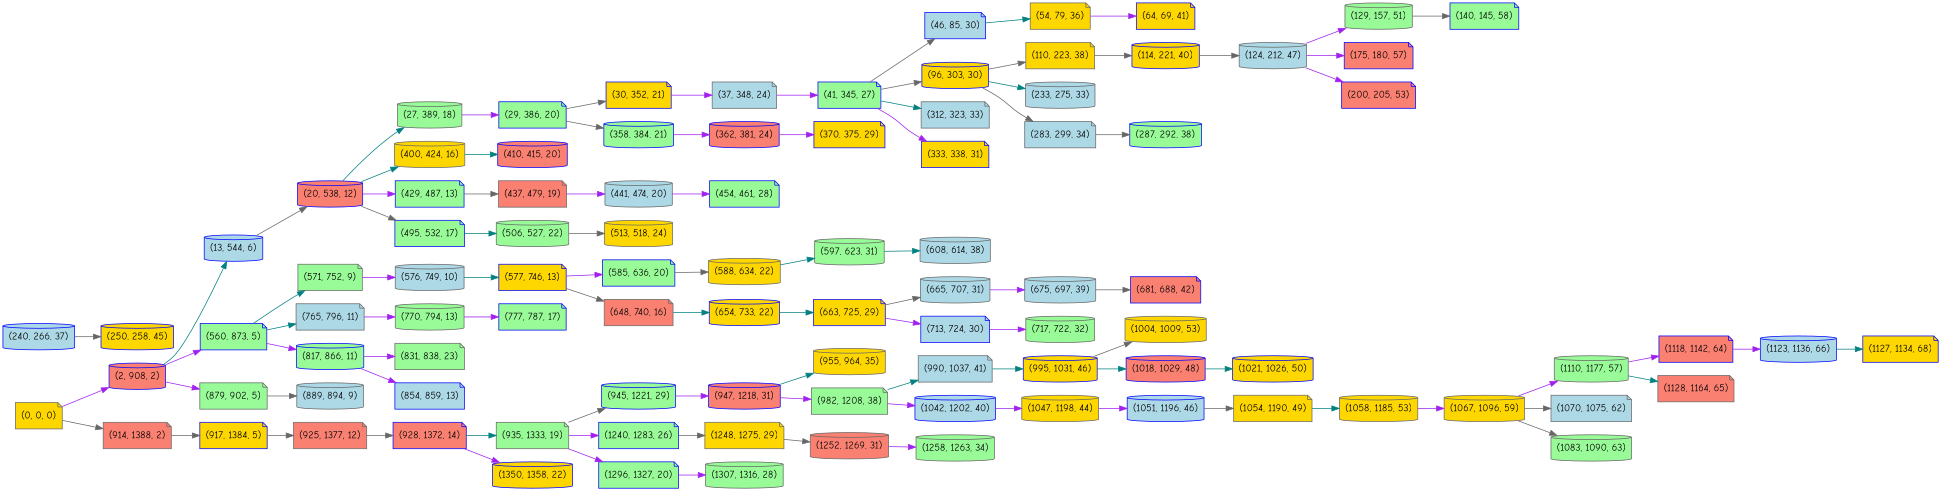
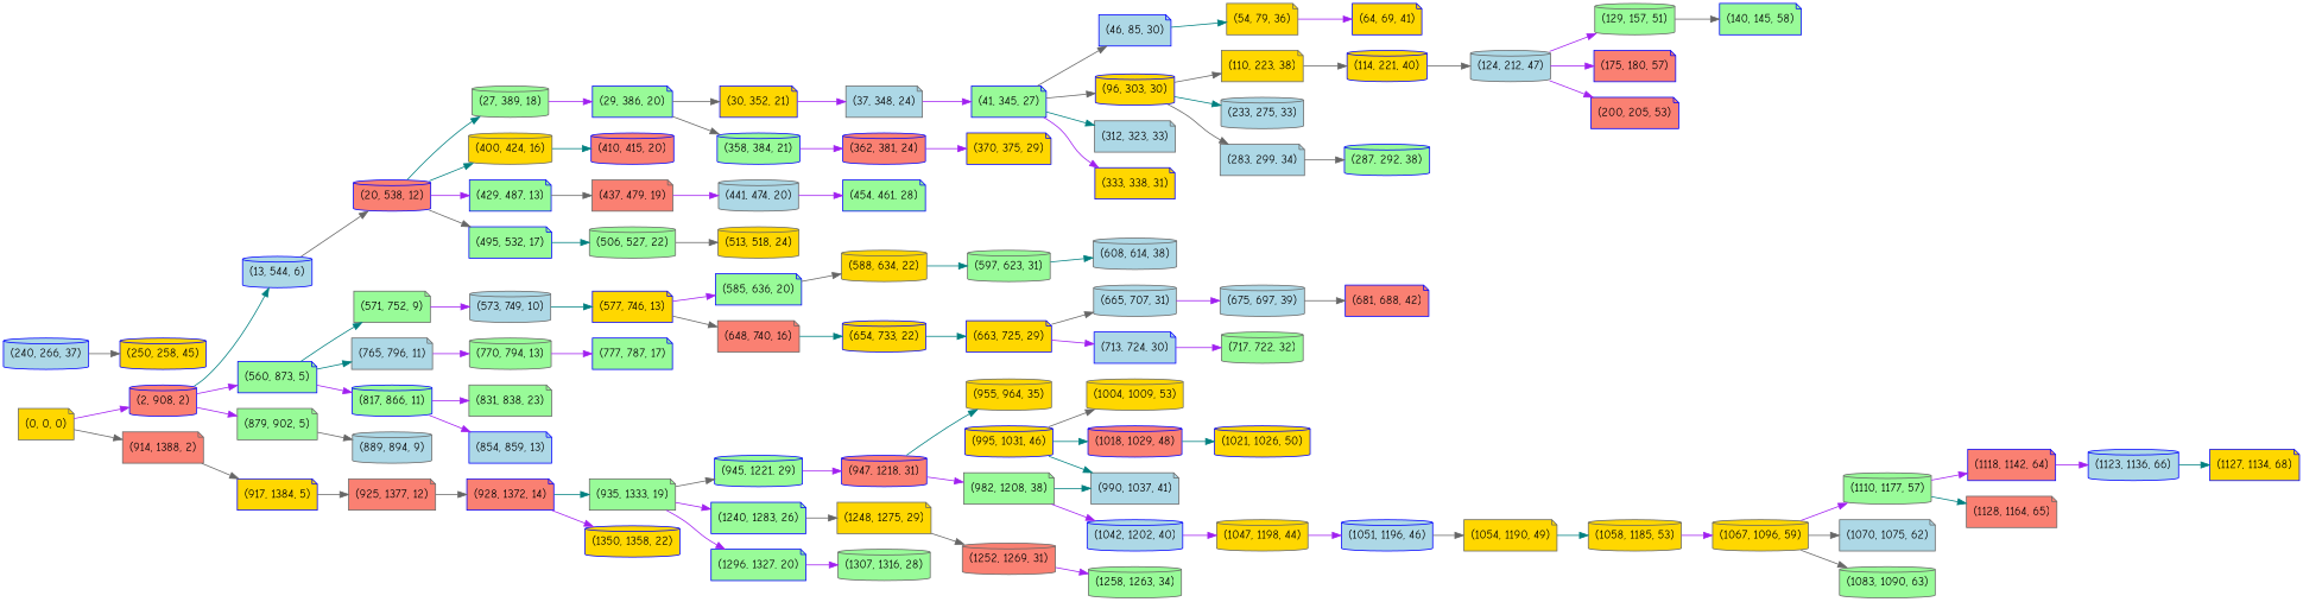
  digraph {
    fontname="Comic Neue"
    rankdir=LR
    node [color=blue fillcolor=palegreen fontname="Comic Neue" shape=cylinder style=filled]
    edge [color=purple fontname="Comic Neue"]
    "(0, 0, 0)" [color=gray40 fillcolor=gold shape=note]
    "(2, 908, 2)" [fillcolor=salmon]
    "(914, 1388, 2)" [color=gray40 fillcolor=salmon shape=note]
    "(13, 544, 6)" [fillcolor=lightblue]
    "(560, 873, 5)" [shape=note]
    "(879, 902, 5)" [color=gray40 shape=note]
    "(917, 1384, 5)" [fillcolor=gold shape=note]
    "(20, 538, 12)" [fillcolor=salmon]
    "(571, 752, 9)" [color=gray40 shape=note]
    "(765, 796, 11)" [color=gray40 fillcolor=lightblue shape=note]
    "(817, 866, 11)"
    "(889, 894, 9)" [color=gray40 fillcolor=lightblue]
    "(27, 389, 18)" [color=gray40]
    "(400, 424, 16)" [color=gray40 fillcolor=gold]
    "(429, 487, 13)" [shape=note]
    "(495, 532, 17)" [shape=note]
    "(29, 386, 20)" [shape=note]
    "(410, 415, 20)" [fillcolor=salmon]
    "(437, 479, 19)" [color=gray40 fillcolor=salmon shape=note]
    "(506, 527, 22)" [color=gray40]
    "(30, 352, 21)" [fillcolor=gold shape=note]
    "(358, 384, 21)"
    "(37, 348, 24)" [color=gray40 fillcolor=lightblue shape=note]
    "(362, 381, 24)" [fillcolor=salmon]
    "(41, 345, 27)" [shape=note]
    "(46, 85, 30)" [fillcolor=lightblue shape=note]
    "(96, 303, 30)" [fillcolor=gold]
    "(312, 323, 33)" [color=gray40 fillcolor=lightblue shape=note]
    "(333, 338, 31)" [fillcolor=gold shape=note]
    "(54, 79, 36)" [color=gray40 fillcolor=gold shape=note]
    "(110, 223, 38)" [color=gray40 fillcolor=gold shape=note]
    "(233, 275, 33)" [color=gray40 fillcolor=lightblue]
    "(283, 299, 34)" [color=gray40 fillcolor=lightblue shape=note]
    "(64, 69, 41)" [fillcolor=gold shape=note]
    "(114, 221, 40)" [fillcolor=gold]
    "(287, 292, 38)"
    "(124, 212, 47)" [color=gray40 fillcolor=lightblue]
    "(129, 157, 51)" [color=gray40]
    "(175, 180, 57)" [fillcolor=salmon shape=note]
    "(200, 205, 53)" [fillcolor=salmon shape=note]
    "(140, 145, 58)" [shape=note]
    "(240, 266, 37)" [fillcolor=lightblue]
    "(250, 258, 45)" [fillcolor=gold]
    "(370, 375, 29)" [fillcolor=gold shape=note]
    "(441, 474, 20)" [color=gray40 fillcolor=lightblue]
    "(454, 461, 28)" [shape=note]
    "(513, 518, 24)" [color=gray40 fillcolor=gold]
-   "(573, 749, 10)" [color=gray40 fillcolor=lightblue label="(576, 749, 10)"]
+   "(573, 749, 10)" [color=gray40 fillcolor=lightblue]
    "(770, 794, 13)" [color=gray40]
    "(831, 838, 23)" [color=gray40 shape=note]
    "(854, 859, 13)" [fillcolor=lightblue shape=note]
    "(577, 746, 13)" [fillcolor=gold shape=note]
    "(585, 636, 20)" [shape=note]
    "(648, 740, 16)" [color=gray40 fillcolor=salmon shape=note]
    "(588, 634, 22)" [color=gray40 fillcolor=gold]
    "(654, 733, 22)" [fillcolor=gold]
    "(597, 623, 31)" [color=gray40]
    "(608, 614, 38)" [color=gray40 fillcolor=lightblue]
    "(663, 725, 29)" [fillcolor=gold shape=note]
    "(665, 707, 31)" [color=gray40 fillcolor=lightblue]
    "(713, 724, 30)" [fillcolor=lightblue shape=note]
    "(675, 697, 39)" [color=gray40 fillcolor=lightblue]
    "(717, 722, 32)" [color=gray40]
    "(681, 688, 42)" [fillcolor=salmon shape=note]
    "(777, 787, 17)" [shape=note]
    "(925, 1377, 12)" [color=gray40 fillcolor=salmon shape=note]
    "(928, 1372, 14)" [fillcolor=salmon shape=note]
    "(935, 1333, 19)" [color=gray40 shape=note]
    "(1350, 1358, 22)" [fillcolor=gold]
    "(945, 1221, 29)"
    "(1240, 1283, 26)" [shape=note]
    "(1296, 1327, 20)" [shape=note]
    "(947, 1218, 31)" [fillcolor=salmon]
    "(1248, 1275, 29)" [color=gray40 fillcolor=gold shape=note]
    "(1307, 1316, 28)" [color=gray40]
    "(955, 964, 35)" [color=gray40 fillcolor=gold]
    "(982, 1208, 38)" [color=gray40 shape=note]
    "(990, 1037, 41)" [color=gray40 fillcolor=lightblue shape=note]
    "(1042, 1202, 40)" [fillcolor=lightblue]
    "(995, 1031, 46)" [fillcolor=gold]
    "(1047, 1198, 44)" [color=gray40 fillcolor=gold]
    "(1004, 1009, 53)" [color=gray40 fillcolor=gold]
    "(1018, 1029, 48)" [fillcolor=salmon]
    "(1021, 1026, 50)" [fillcolor=gold]
    "(1051, 1196, 46)" [fillcolor=lightblue]
    "(1054, 1190, 49)" [color=gray40 fillcolor=gold shape=note]
    "(1058, 1185, 53)" [color=gray40 fillcolor=gold]
    "(1067, 1096, 59)" [color=gray40 fillcolor=gold]
    "(1110, 1177, 57)" [color=gray40]
    "(1070, 1075, 62)" [color=gray40 fillcolor=lightblue shape=note]
    "(1083, 1090, 63)" [color=gray40]
    "(1118, 1142, 64)" [fillcolor=salmon shape=note]
    n93 [color=gray40 fillcolor=salmon label="(1128, 1164, 65)" shape=note]
    "(1123, 1136, 66)" [fillcolor=lightblue]
    "(1127, 1134, 68)" [fillcolor=gold shape=note]
    "(1252, 1269, 31)" [color=gray40 fillcolor=salmon]
    "(1258, 1263, 34)" [color=gray40]
    "(0, 0, 0)" -> "(2, 908, 2)"
    "(0, 0, 0)" -> "(914, 1388, 2)" [color=gray40]
    "(2, 908, 2)" -> "(13, 544, 6)" [color=teal]
    "(2, 908, 2)" -> "(560, 873, 5)"
    "(2, 908, 2)" -> "(879, 902, 5)"
    "(914, 1388, 2)" -> "(917, 1384, 5)" [color=gray40]
    "(13, 544, 6)" -> "(20, 538, 12)" [color=gray40]
    "(560, 873, 5)" -> "(571, 752, 9)" [color=teal]
    "(560, 873, 5)" -> "(765, 796, 11)" [color=teal]
    "(560, 873, 5)" -> "(817, 866, 11)"
    "(879, 902, 5)" -> "(889, 894, 9)" [color=gray40]
    "(917, 1384, 5)" -> "(925, 1377, 12)" [color=gray40]
    "(20, 538, 12)" -> "(27, 389, 18)" [color=teal]
    "(20, 538, 12)" -> "(400, 424, 16)" [color=teal]
    "(20, 538, 12)" -> "(429, 487, 13)"
    "(20, 538, 12)" -> "(495, 532, 17)" [color=gray40]
    "(571, 752, 9)" -> "(573, 749, 10)"
    "(765, 796, 11)" -> "(770, 794, 13)"
    "(817, 866, 11)" -> "(831, 838, 23)"
    "(817, 866, 11)" -> "(854, 859, 13)"
    "(27, 389, 18)" -> "(29, 386, 20)"
    "(400, 424, 16)" -> "(410, 415, 20)" [color=teal]
    "(429, 487, 13)" -> "(437, 479, 19)" [color=gray40]
    "(495, 532, 17)" -> "(506, 527, 22)" [color=teal]
    "(29, 386, 20)" -> "(30, 352, 21)" [color=gray40]
    "(29, 386, 20)" -> "(358, 384, 21)" [color=gray40]
    "(437, 479, 19)" -> "(441, 474, 20)"
    "(506, 527, 22)" -> "(513, 518, 24)" [color=gray40]
    "(30, 352, 21)" -> "(37, 348, 24)"
    "(358, 384, 21)" -> "(362, 381, 24)"
    "(37, 348, 24)" -> "(41, 345, 27)"
    "(362, 381, 24)" -> "(370, 375, 29)"
    "(41, 345, 27)" -> "(46, 85, 30)" [color=gray40]
    "(41, 345, 27)" -> "(96, 303, 30)" [color=gray40]
    "(41, 345, 27)" -> "(312, 323, 33)" [color=teal]
    "(41, 345, 27)" -> "(333, 338, 31)"
    "(46, 85, 30)" -> "(54, 79, 36)" [color=teal]
    "(96, 303, 30)" -> "(110, 223, 38)" [color=gray40]
    "(96, 303, 30)" -> "(233, 275, 33)" [color=teal]
    "(96, 303, 30)" -> "(283, 299, 34)" [color=gray40]
    "(54, 79, 36)" -> "(64, 69, 41)"
    "(110, 223, 38)" -> "(114, 221, 40)" [color=gray40]
    "(283, 299, 34)" -> "(287, 292, 38)" [color=gray40]
    "(114, 221, 40)" -> "(124, 212, 47)" [color=gray40]
    "(124, 212, 47)" -> "(129, 157, 51)"
    "(124, 212, 47)" -> "(175, 180, 57)"
    "(124, 212, 47)" -> "(200, 205, 53)"
    "(129, 157, 51)" -> "(140, 145, 58)" [color=gray40]
    "(240, 266, 37)" -> "(250, 258, 45)" [color=gray40]
    "(441, 474, 20)" -> "(454, 461, 28)"
    "(573, 749, 10)" -> "(577, 746, 13)" [color=teal]
    "(770, 794, 13)" -> "(777, 787, 17)"
    "(577, 746, 13)" -> "(585, 636, 20)"
    "(577, 746, 13)" -> "(648, 740, 16)" [color=gray40]
    "(585, 636, 20)" -> "(588, 634, 22)" [color=gray40]
    "(648, 740, 16)" -> "(654, 733, 22)" [color=teal]
    "(588, 634, 22)" -> "(597, 623, 31)" [color=teal]
    "(654, 733, 22)" -> "(663, 725, 29)" [color=teal]
    "(597, 623, 31)" -> "(608, 614, 38)" [color=teal]
    "(663, 725, 29)" -> "(665, 707, 31)" [color=gray40]
    "(663, 725, 29)" -> "(713, 724, 30)"
    "(665, 707, 31)" -> "(675, 697, 39)"
    "(713, 724, 30)" -> "(717, 722, 32)"
    "(675, 697, 39)" -> "(681, 688, 42)" [color=gray40]
    "(925, 1377, 12)" -> "(928, 1372, 14)" [color=gray40]
    "(928, 1372, 14)" -> "(935, 1333, 19)" [color=teal]
    "(928, 1372, 14)" -> "(1350, 1358, 22)"
    "(935, 1333, 19)" -> "(945, 1221, 29)" [color=gray40]
    "(935, 1333, 19)" -> "(1240, 1283, 26)"
    "(935, 1333, 19)" -> "(1296, 1327, 20)"
    "(945, 1221, 29)" -> "(947, 1218, 31)"
    "(1240, 1283, 26)" -> "(1248, 1275, 29)" [color=gray40]
    "(1296, 1327, 20)" -> "(1307, 1316, 28)"
    "(947, 1218, 31)" -> "(955, 964, 35)" [color=teal]
    "(947, 1218, 31)" -> "(982, 1208, 38)"
    "(1248, 1275, 29)" -> "(1252, 1269, 31)" [color=gray40]
    "(982, 1208, 38)" -> "(990, 1037, 41)" [color=teal]
    "(982, 1208, 38)" -> "(1042, 1202, 40)"
-   "(990, 1037, 41)" -> "(995, 1031, 46)" [color=teal]
+   "(995, 1031, 46)" -> "(990, 1037, 41)" [color=teal]
    "(1042, 1202, 40)" -> "(1047, 1198, 44)"
    "(995, 1031, 46)" -> "(1004, 1009, 53)" [color=gray40]
    "(995, 1031, 46)" -> "(1018, 1029, 48)" [color=teal]
    "(1047, 1198, 44)" -> "(1051, 1196, 46)"
    "(1018, 1029, 48)" -> "(1021, 1026, 50)" [color=teal]
    "(1051, 1196, 46)" -> "(1054, 1190, 49)" [color=gray40]
    "(1054, 1190, 49)" -> "(1058, 1185, 53)" [color=teal]
    "(1058, 1185, 53)" -> "(1067, 1096, 59)"
    "(1067, 1096, 59)" -> "(1110, 1177, 57)"
    "(1067, 1096, 59)" -> "(1070, 1075, 62)" [color=gray40]
    "(1067, 1096, 59)" -> "(1083, 1090, 63)" [color=gray40]
    "(1110, 1177, 57)" -> "(1118, 1142, 64)"
    "(1110, 1177, 57)" -> n93 [color=teal]
    "(1118, 1142, 64)" -> "(1123, 1136, 66)"
    "(1123, 1136, 66)" -> "(1127, 1134, 68)" [color=teal]
    "(1252, 1269, 31)" -> "(1258, 1263, 34)"
  }
